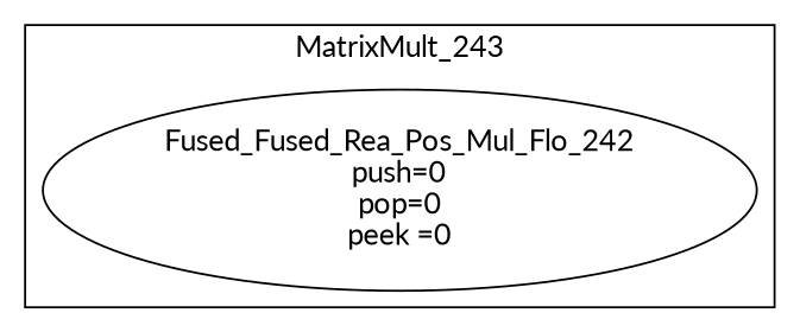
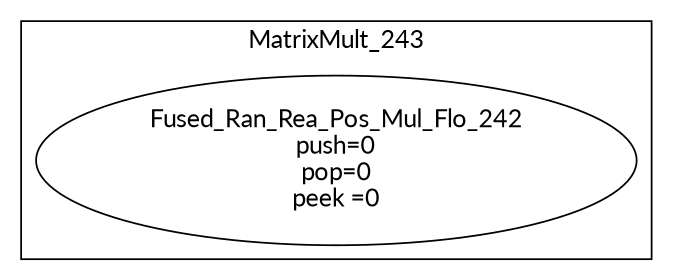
  digraph {
    fontname=Lato
-   n1 [label="Fused_Fused_Rea_Pos_Mul_Flo_242\npush=0\npop=0\npeek =0" fontname=Lato]
+   n1 [label="Fused_Ran_Rea_Pos_Mul_Flo_242\npush=0\npop=0\npeek =0" fontname=Lato]
    subgraph cluster_1 {
      label=MatrixMult_243
      n1
    }
  }
